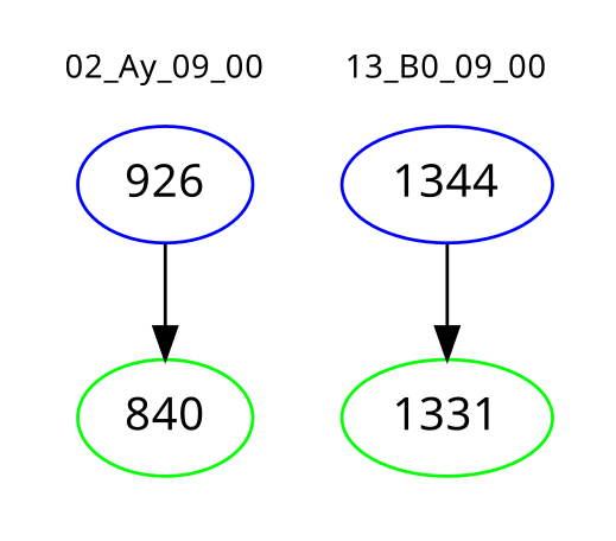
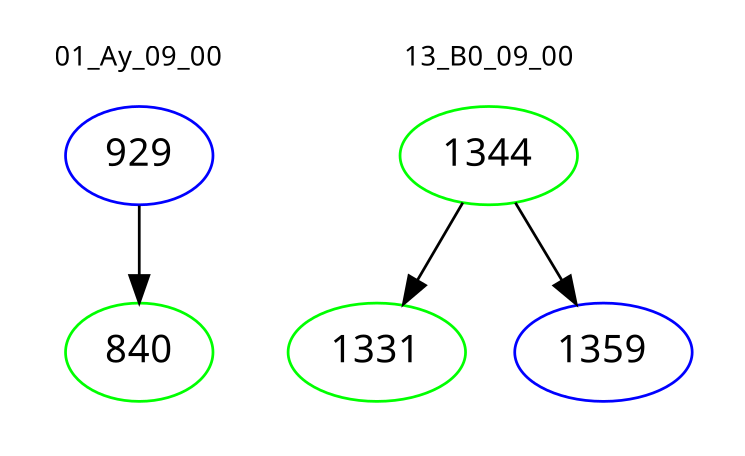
  digraph {
    fontname="Noto Sans"
    node [color=blue fontname="Noto Sans"]
    edge [color=black fontname="Noto Sans"]
-   n1 [label=926]
+   n1 [label=929]
    n2 [color=green label=840]
-   n3 [label=1344]
+   n3 [color=green label=1344]
    n4 [color=green label=1331]
+   n5 [label=1359]
    subgraph cluster_1 {
      color=white
      fontsize=10
-     label="02_Ay_09_00"
+     label="01_Ay_09_00"
      n1
      n2
    }
    subgraph cluster_2 {
      color=white
      fontsize=10
      label="13_B0_09_00"
      n3
      n4
+     n5
    }
    n1 -> n2
    n3 -> n4
+   n3 -> n5
  }
